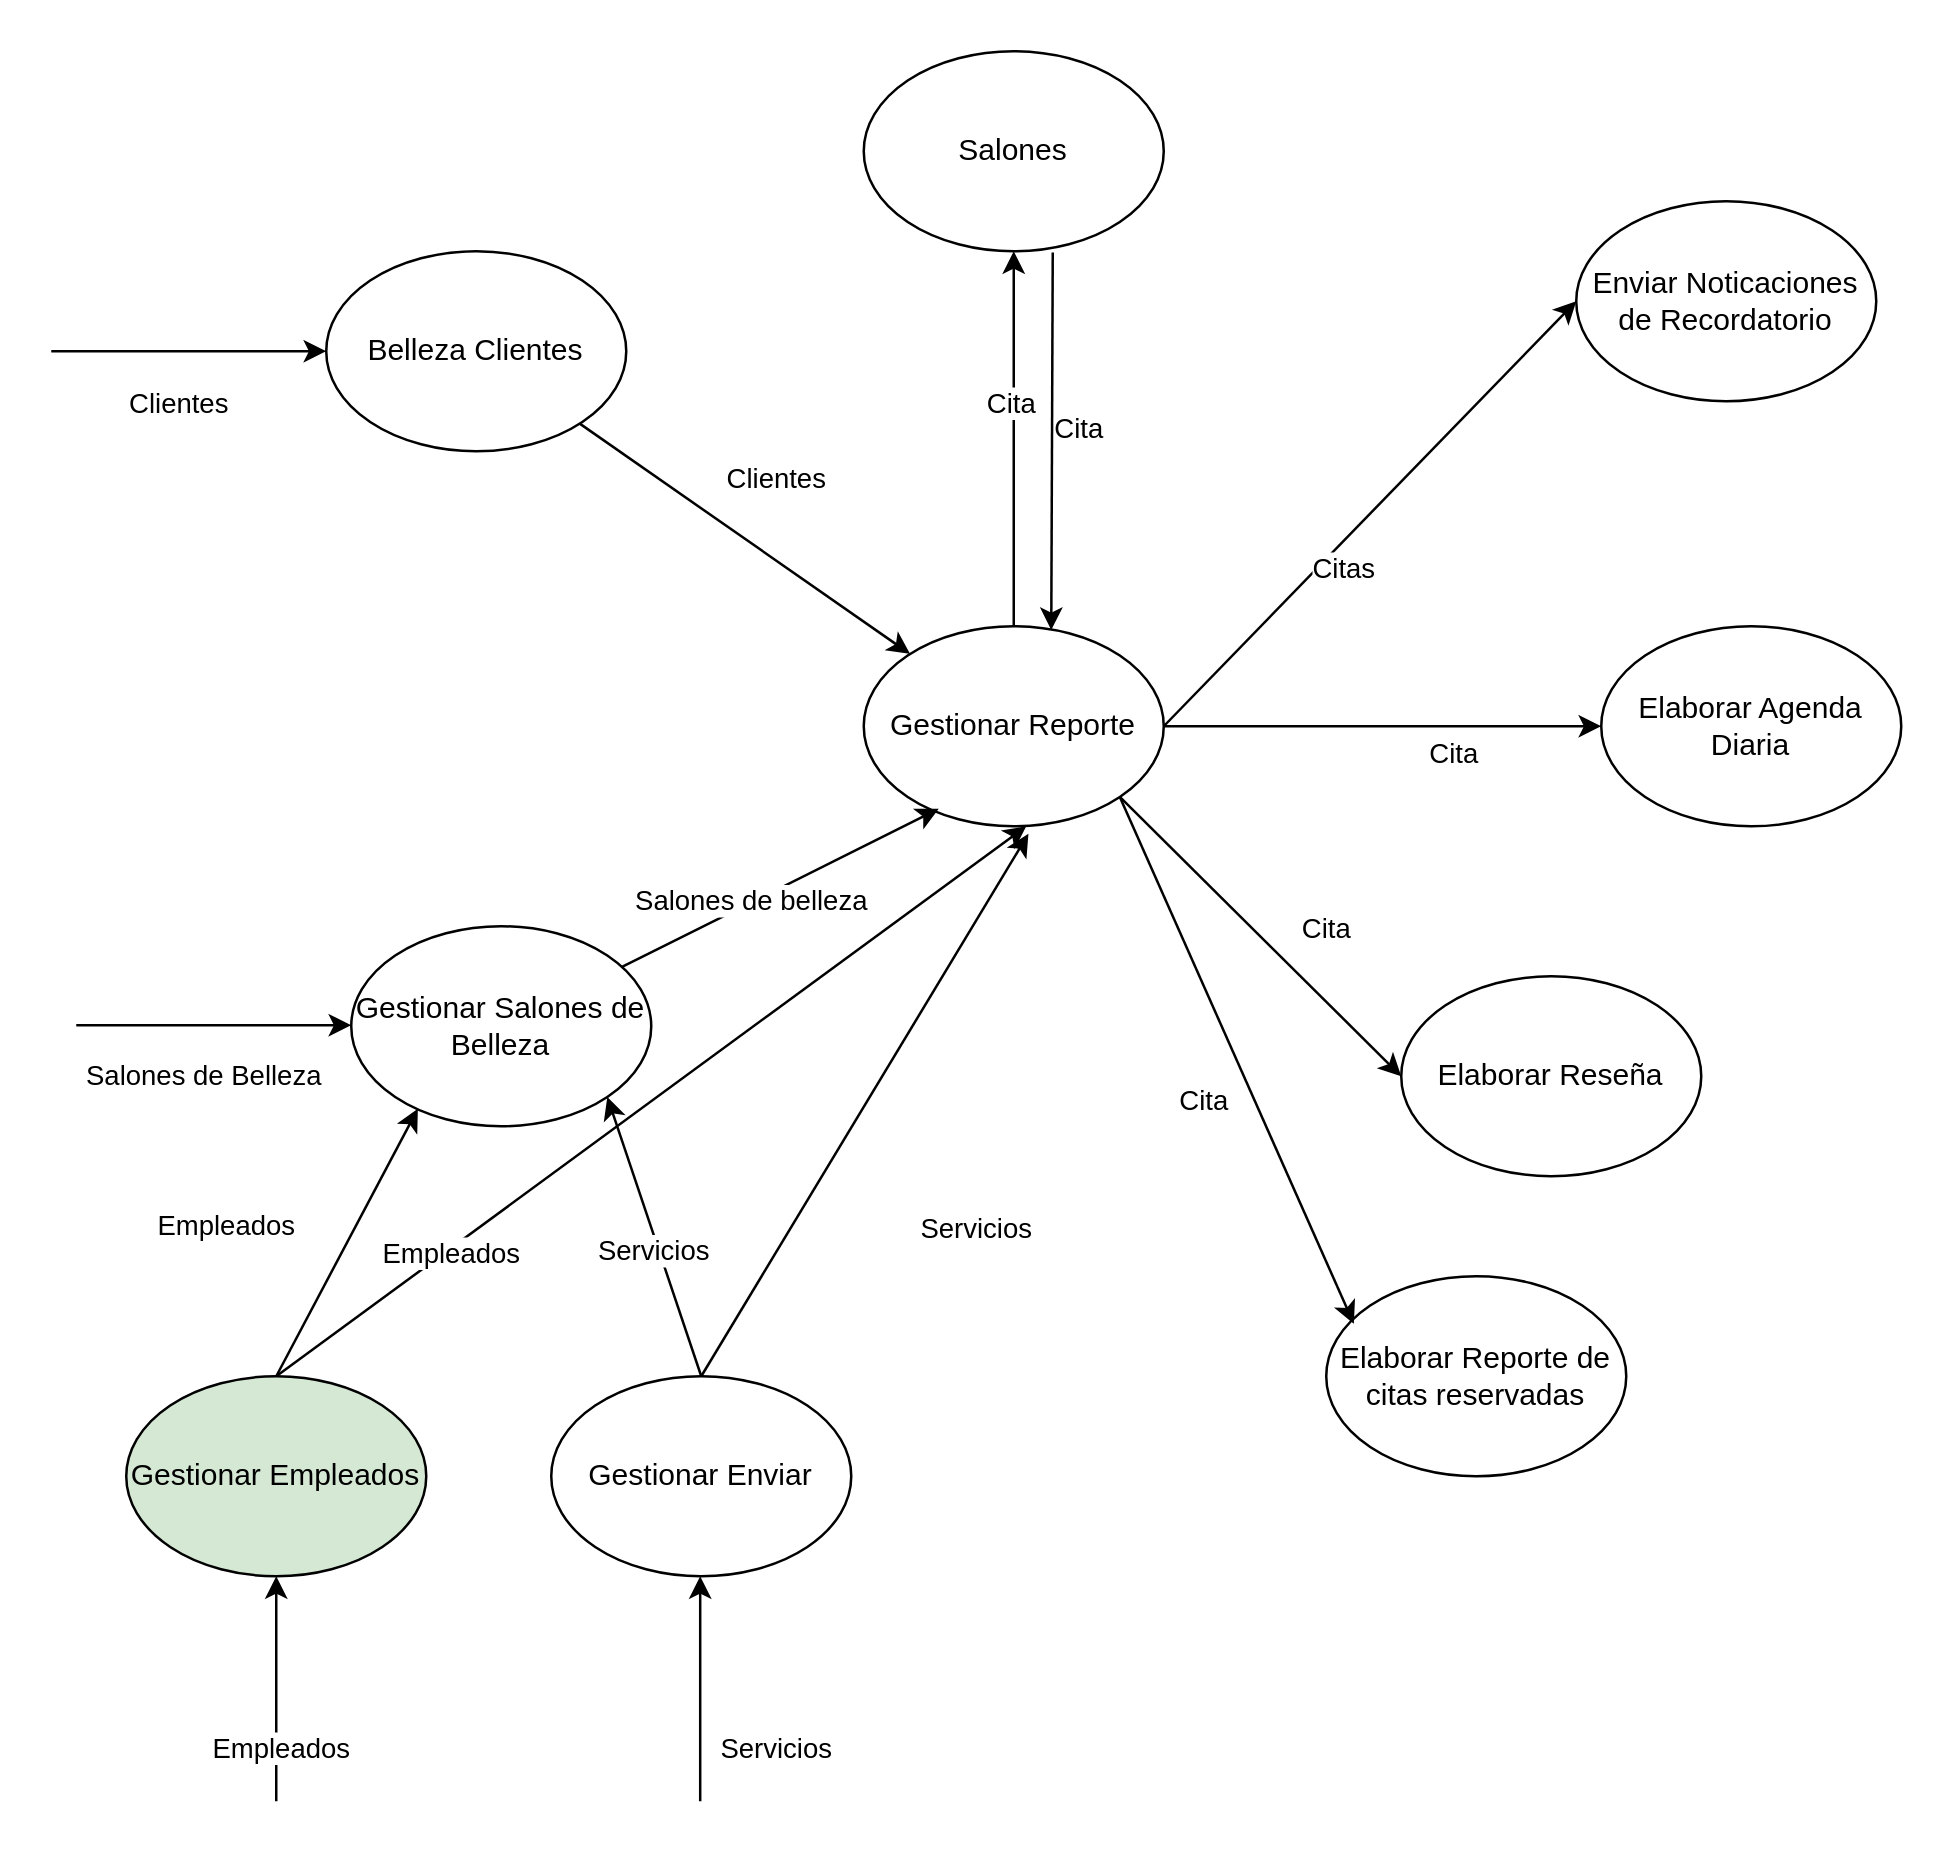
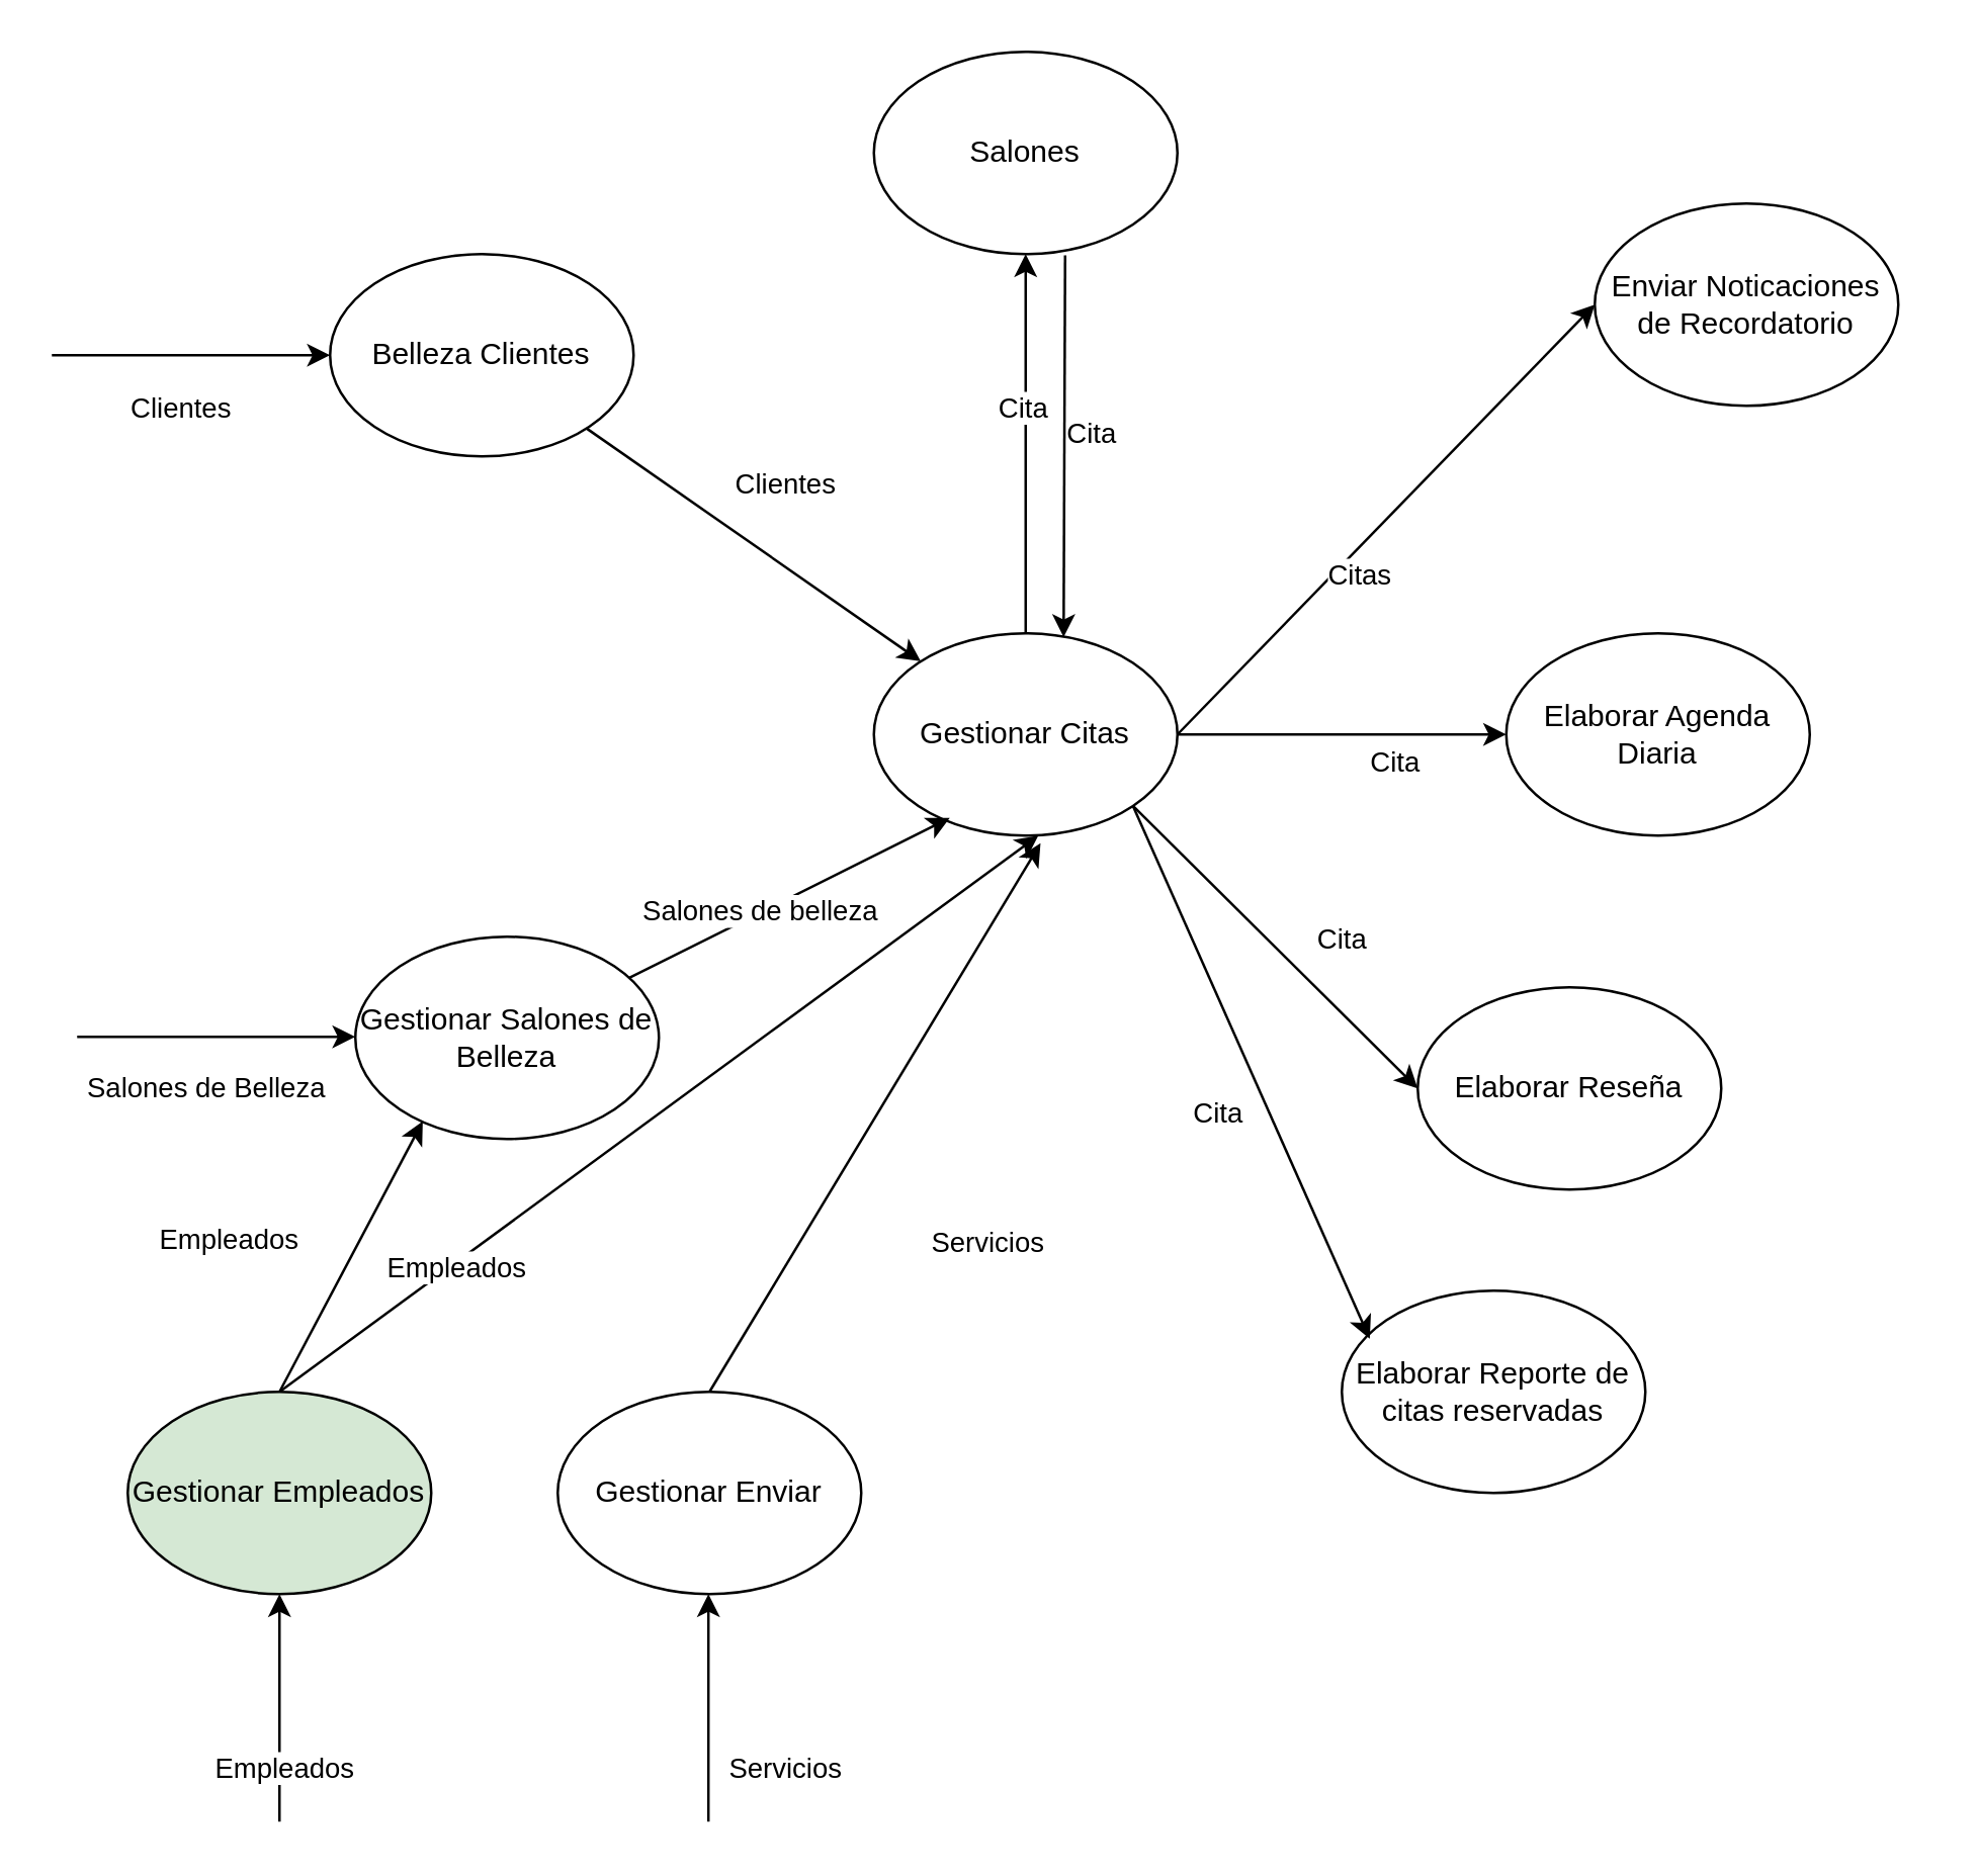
  <mxCell id="0" />
  <mxCell id="1" parent="0" />
  <mxCell id="2" style="rounded=0;orthogonalLoop=1;jettySize=auto;html=1;exitX=1;exitY=0.5;exitDx=0;exitDy=0;entryX=0;entryY=0.5;entryDx=0;entryDy=0;" edge="1" parent="1" source="10" target="38"><mxGeometry relative="1" as="geometry"><mxPoint x="600" y="290.235" as="targetPoint" /></mxGeometry></mxCell>
  <mxCell id="3" value="Citas" style="edgeLabel;html=1;align=center;verticalAlign=middle;resizable=0;points=[];" connectable="0" vertex="1" parent="2"><mxGeometry x="-0.137" y="-1" relative="1" as="geometry"><mxPoint y="9" as="offset" /></mxGeometry></mxCell>
  <mxCell id="4" style="edgeStyle=orthogonalEdgeStyle;rounded=0;orthogonalLoop=1;jettySize=auto;html=1;exitX=0.5;exitY=0;exitDx=0;exitDy=0;entryX=0.5;entryY=1;entryDx=0;entryDy=0;" edge="1" parent="1" source="10" target="35"><mxGeometry relative="1" as="geometry" /></mxCell>
  <mxCell id="5" value="Cita" style="edgeLabel;html=1;align=center;verticalAlign=middle;resizable=0;points=[];" connectable="0" vertex="1" parent="4"><mxGeometry x="0.194" y="2" relative="1" as="geometry"><mxPoint as="offset" /></mxGeometry></mxCell>
  <mxCell id="6" style="edgeStyle=orthogonalEdgeStyle;rounded=0;orthogonalLoop=1;jettySize=auto;html=1;exitX=1;exitY=0.5;exitDx=0;exitDy=0;entryX=0;entryY=0.5;entryDx=0;entryDy=0;" edge="1" parent="1" source="10" target="39"><mxGeometry relative="1" as="geometry" /></mxCell>
  <mxCell id="7" value="Cita" style="edgeLabel;html=1;align=center;verticalAlign=middle;resizable=0;points=[];" connectable="0" vertex="1" parent="6"><mxGeometry x="0.314" y="3" relative="1" as="geometry"><mxPoint y="13" as="offset" /></mxGeometry></mxCell>
  <mxCell id="8" style="rounded=0;orthogonalLoop=1;jettySize=auto;html=1;exitX=1;exitY=1;exitDx=0;exitDy=0;entryX=0;entryY=0.5;entryDx=0;entryDy=0;" edge="1" parent="1" source="10" target="40"><mxGeometry relative="1" as="geometry" /></mxCell>
  <mxCell id="9" value="Cita" style="edgeLabel;html=1;align=center;verticalAlign=middle;resizable=0;points=[];" connectable="0" vertex="1" parent="8"><mxGeometry x="0.108" y="-3" relative="1" as="geometry"><mxPoint x="22" y="-12" as="offset" /></mxGeometry></mxCell>
- <mxCell id="10" value="&lt;div&gt;Gestionar Reporte&lt;/div&gt;" style="ellipse;whiteSpace=wrap;html=1;" vertex="1" parent="1"><mxGeometry x="345" y="250" width="120" height="80" as="geometry" /></mxCell>
+ <mxCell id="10" value="&lt;div&gt;Gestionar Citas&lt;/div&gt;" style="ellipse;whiteSpace=wrap;html=1;" vertex="1" parent="1"><mxGeometry x="345" y="250" width="120" height="80" as="geometry" /></mxCell>
  <mxCell id="11" style="rounded=0;orthogonalLoop=1;jettySize=auto;html=1;" edge="1" parent="1" source="13" target="10"><mxGeometry relative="1" as="geometry" /></mxCell>
  <mxCell id="12" value="Clientes" style="edgeLabel;html=1;align=center;verticalAlign=middle;resizable=0;points=[];" connectable="0" vertex="1" parent="11"><mxGeometry x="-0.096" y="-1" relative="1" as="geometry"><mxPoint x="19" y="-21" as="offset" /></mxGeometry></mxCell>
  <mxCell id="13" value="Belleza Clientes" style="ellipse;whiteSpace=wrap;html=1;" vertex="1" parent="1"><mxGeometry x="130" y="100" width="120" height="80" as="geometry" /></mxCell>
  <mxCell id="14" value="Gestionar Salones de Belleza" style="ellipse;whiteSpace=wrap;html=1;" vertex="1" parent="1"><mxGeometry x="140" y="370" width="120" height="80" as="geometry" /></mxCell>
  <mxCell id="15" style="rounded=0;orthogonalLoop=1;jettySize=auto;html=1;exitX=0.5;exitY=0;exitDx=0;exitDy=0;entryX=0.222;entryY=0.913;entryDx=0;entryDy=0;entryPerimeter=0;" edge="1" parent="1" source="19" target="14"><mxGeometry relative="1" as="geometry" /></mxCell>
  <mxCell id="16" value="Empleados" style="edgeLabel;html=1;align=center;verticalAlign=middle;resizable=0;points=[];" connectable="0" vertex="1" parent="15"><mxGeometry x="-0.157" y="-1" relative="1" as="geometry"><mxPoint x="-45" y="-16" as="offset" /></mxGeometry></mxCell>
  <mxCell id="17" style="rounded=0;orthogonalLoop=1;jettySize=auto;html=1;exitX=0.5;exitY=0;exitDx=0;exitDy=0;" edge="1" parent="1" source="19"><mxGeometry relative="1" as="geometry"><mxPoint x="410" y="330" as="targetPoint" /></mxGeometry></mxCell>
  <mxCell id="18" value="Empleados" style="edgeLabel;html=1;align=center;verticalAlign=middle;resizable=0;points=[];" connectable="0" vertex="1" parent="17"><mxGeometry x="-0.419" y="1" relative="1" as="geometry"><mxPoint x="-17" y="15" as="offset" /></mxGeometry></mxCell>
  <mxCell id="19" value="&lt;div&gt;Gestionar Empleados&lt;/div&gt;" style="ellipse;whiteSpace=wrap;html=1;fillColor=#d5e8d4;" vertex="1" parent="1"><mxGeometry x="50" y="550" width="120" height="80" as="geometry" /></mxCell>
  <mxCell id="20" value="" style="endArrow=classic;html=1;rounded=0;entryX=0;entryY=0.5;entryDx=0;entryDy=0;" edge="1" parent="1" target="13"><mxGeometry width="50" height="50" relative="1" as="geometry"><mxPoint x="20" y="140" as="sourcePoint" /><mxPoint x="90" y="130" as="targetPoint" /></mxGeometry></mxCell>
  <mxCell id="21" value="Clientes" style="edgeLabel;html=1;align=center;verticalAlign=middle;resizable=0;points=[];" connectable="0" vertex="1" parent="20"><mxGeometry x="-0.091" y="-1" relative="1" as="geometry"><mxPoint y="19" as="offset" /></mxGeometry></mxCell>
  <mxCell id="22" style="rounded=0;orthogonalLoop=1;jettySize=auto;html=1;entryX=0.25;entryY=0.913;entryDx=0;entryDy=0;entryPerimeter=0;" edge="1" parent="1" source="14" target="10"><mxGeometry relative="1" as="geometry" /></mxCell>
  <mxCell id="23" value="Salones de belleza" style="edgeLabel;html=1;align=center;verticalAlign=middle;resizable=0;points=[];" connectable="0" vertex="1" parent="22"><mxGeometry x="-0.434" y="3" relative="1" as="geometry"><mxPoint x="17" y="-6" as="offset" /></mxGeometry></mxCell>
  <mxCell id="24" value="" style="endArrow=classic;html=1;rounded=0;entryX=0;entryY=0.5;entryDx=0;entryDy=0;" edge="1" parent="1"><mxGeometry width="50" height="50" relative="1" as="geometry"><mxPoint x="30" y="409.58" as="sourcePoint" /><mxPoint x="140" y="409.58" as="targetPoint" /></mxGeometry></mxCell>
  <mxCell id="25" value="Salones de Belleza" style="edgeLabel;html=1;align=center;verticalAlign=middle;resizable=0;points=[];" connectable="0" vertex="1" parent="24"><mxGeometry x="-0.091" y="-1" relative="1" as="geometry"><mxPoint y="19" as="offset" /></mxGeometry></mxCell>
  <mxCell id="26" value="" style="endArrow=classic;html=1;rounded=0;entryX=0.5;entryY=1;entryDx=0;entryDy=0;" edge="1" parent="1" target="19"><mxGeometry width="50" height="50" relative="1" as="geometry"><mxPoint x="110" y="720" as="sourcePoint" /><mxPoint x="140" y="599.58" as="targetPoint" /></mxGeometry></mxCell>
  <mxCell id="27" value="Empleados" style="edgeLabel;html=1;align=center;verticalAlign=middle;resizable=0;points=[];" connectable="0" vertex="1" parent="26"><mxGeometry x="-0.091" y="-1" relative="1" as="geometry"><mxPoint y="19" as="offset" /></mxGeometry></mxCell>
- <mxCell id="28" style="rounded=0;orthogonalLoop=1;jettySize=auto;html=1;exitX=0.5;exitY=0;exitDx=0;exitDy=0;entryX=1;entryY=1;entryDx=0;entryDy=0;" edge="1" parent="1" source="30" target="14"><mxGeometry relative="1" as="geometry" /></mxCell>
- <mxCell id="29" value="Servicios" style="edgeLabel;html=1;align=center;verticalAlign=middle;resizable=0;points=[];" connectable="0" vertex="1" parent="28"><mxGeometry x="-0.185" y="-2" relative="1" as="geometry"><mxPoint x="-6" y="-4" as="offset" /></mxGeometry></mxCell>
  <mxCell id="30" value="Gestionar Enviar" style="ellipse;whiteSpace=wrap;html=1;" vertex="1" parent="1"><mxGeometry x="220" y="550" width="120" height="80" as="geometry" /></mxCell>
  <mxCell id="31" value="" style="endArrow=classic;html=1;rounded=0;entryX=0.5;entryY=1;entryDx=0;entryDy=0;" edge="1" parent="1"><mxGeometry width="50" height="50" relative="1" as="geometry"><mxPoint x="279.58" y="720" as="sourcePoint" /><mxPoint x="279.58" y="630" as="targetPoint" /></mxGeometry></mxCell>
  <mxCell id="32" value="Servicios" style="edgeLabel;html=1;align=center;verticalAlign=middle;resizable=0;points=[];" connectable="0" vertex="1" parent="31"><mxGeometry x="-0.091" y="-1" relative="1" as="geometry"><mxPoint x="29" y="19" as="offset" /></mxGeometry></mxCell>
  <mxCell id="33" style="rounded=0;orthogonalLoop=1;jettySize=auto;html=1;exitX=0.5;exitY=0;exitDx=0;exitDy=0;entryX=0.549;entryY=1.038;entryDx=0;entryDy=0;entryPerimeter=0;" edge="1" parent="1" source="30" target="10"><mxGeometry relative="1" as="geometry" /></mxCell>
  <mxCell id="34" value="Servicios" style="edgeLabel;html=1;align=center;verticalAlign=middle;resizable=0;points=[];" connectable="0" vertex="1" parent="33"><mxGeometry x="0.021" y="-1" relative="1" as="geometry"><mxPoint x="42" y="50" as="offset" /></mxGeometry></mxCell>
  <mxCell id="35" value="Salones" style="ellipse;whiteSpace=wrap;html=1;" vertex="1" parent="1"><mxGeometry x="345" y="20" width="120" height="80" as="geometry" /></mxCell>
  <mxCell id="36" value="" style="endArrow=classic;html=1;rounded=0;entryX=0.625;entryY=0.019;entryDx=0;entryDy=0;entryPerimeter=0;exitX=0.63;exitY=1.006;exitDx=0;exitDy=0;exitPerimeter=0;" edge="1" parent="1" source="35" target="10"><mxGeometry width="50" height="50" relative="1" as="geometry"><mxPoint x="420" y="110" as="sourcePoint" /><mxPoint x="530" y="140" as="targetPoint" /></mxGeometry></mxCell>
  <mxCell id="37" value="Cita" style="edgeLabel;html=1;align=center;verticalAlign=middle;resizable=0;points=[];" connectable="0" vertex="1" parent="36"><mxGeometry x="-0.069" y="3" relative="1" as="geometry"><mxPoint x="7" as="offset" /></mxGeometry></mxCell>
  <mxCell id="38" value="Enviar Noticaciones de Recordatorio" style="ellipse;whiteSpace=wrap;html=1;" vertex="1" parent="1"><mxGeometry x="630" y="80" width="120" height="80" as="geometry" /></mxCell>
- <mxCell id="39" value="Elaborar Agenda Diaria" style="ellipse;whiteSpace=wrap;html=1;" vertex="1" parent="1"><mxGeometry x="640" y="250" width="120" height="80" as="geometry" /></mxCell>
+ <mxCell id="39" value="Elaborar Agenda Diaria" style="ellipse;whiteSpace=wrap;html=1;" vertex="1" parent="1"><mxGeometry x="595" y="250" width="120" height="80" as="geometry" /></mxCell>
  <mxCell id="40" value="Elaborar Reseña" style="ellipse;whiteSpace=wrap;html=1;" vertex="1" parent="1"><mxGeometry x="560" y="390" width="120" height="80" as="geometry" /></mxCell>
  <mxCell id="41" value="Elaborar Reporte de citas reservadas" style="ellipse;whiteSpace=wrap;html=1;" vertex="1" parent="1"><mxGeometry x="530" y="510" width="120" height="80" as="geometry" /></mxCell>
  <mxCell id="42" style="rounded=0;orthogonalLoop=1;jettySize=auto;html=1;exitX=1;exitY=1;exitDx=0;exitDy=0;entryX=0.092;entryY=0.238;entryDx=0;entryDy=0;entryPerimeter=0;" edge="1" parent="1" source="10" target="41"><mxGeometry relative="1" as="geometry" /></mxCell>
  <mxCell id="43" value="Cita" style="edgeLabel;html=1;align=center;verticalAlign=middle;resizable=0;points=[];" connectable="0" vertex="1" parent="42"><mxGeometry x="0.067" y="2" relative="1" as="geometry"><mxPoint x="-19" y="10" as="offset" /></mxGeometry></mxCell>
